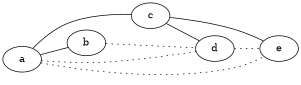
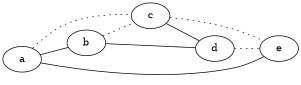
  graph {
    rankdir=LR
    edge [style=dotted]
    a
    b
    c
    d
    e
    a -- b [style=""]
-   a -- c [style=""]
-   a -- d
-   a -- e
-   b -- d
+   a -- c
+   a -- e [style=solid]
+   b -- c
+   b -- d [style=solid]
    c -- d [style=solid]
-   c -- e [style=solid]
+   c -- e
    d -- e
  }
